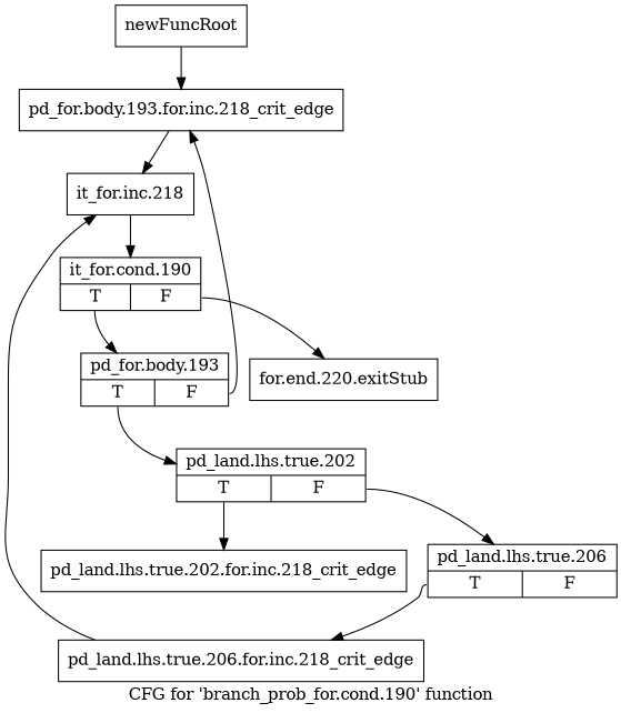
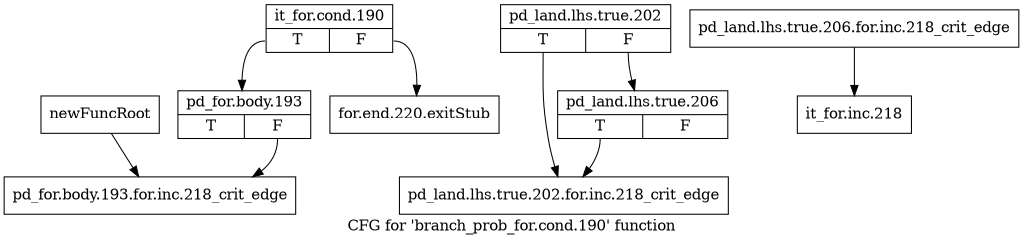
  digraph {
    label="CFG for 'branch_prob_for.cond.190' function"
    node [shape=record]
    n1 [label="{newFuncRoot}"]
    n2 [label="{pd_for.body.193.for.inc.218_crit_edge}"]
    n3 [label="{it_for.cond.190|{<s0>T|<s1>F}}"]
    n4 [label="{for.end.220.exitStub}"]
    n5 [label="{pd_for.body.193|{<s0>T|<s1>F}}"]
    n6 [label="{pd_land.lhs.true.202|{<s0>T|<s1>F}}"]
    n7 [label="{pd_land.lhs.true.202.for.inc.218_crit_edge}"]
    n8 [label="{pd_land.lhs.true.206|{<s0>T|<s1>F}}"]
    n9 [label="{it_for.inc.218}"]
    n10 [label="{pd_land.lhs.true.206.for.inc.218_crit_edge}"]
    n1 -> n2
-   n2 -> n9
    n3 -> n4 [tailport=s1]
    n3 -> n5 [tailport=s0]
    n5 -> n2 [tailport=s1]
-   n5 -> n6 [tailport=s0]
    n6 -> n7 [tailport=s0]
    n6 -> n8 [tailport=s1]
-   n8 -> n10 [tailport=s0]
-   n9 -> n3
+   n8 -> n7 [tailport=s0]
    n10 -> n9
  }
